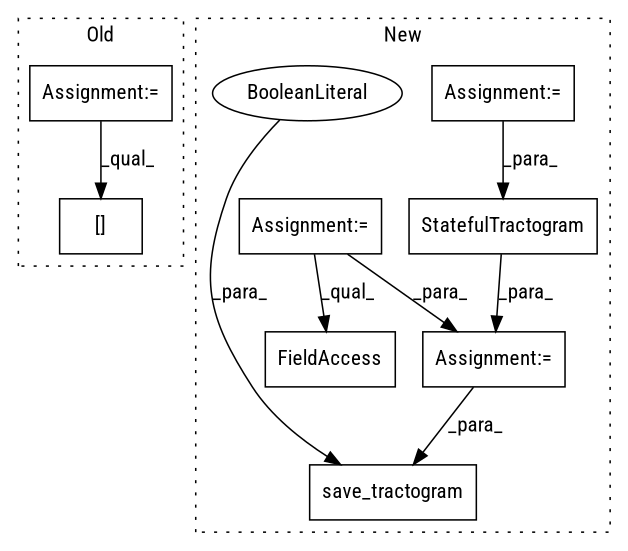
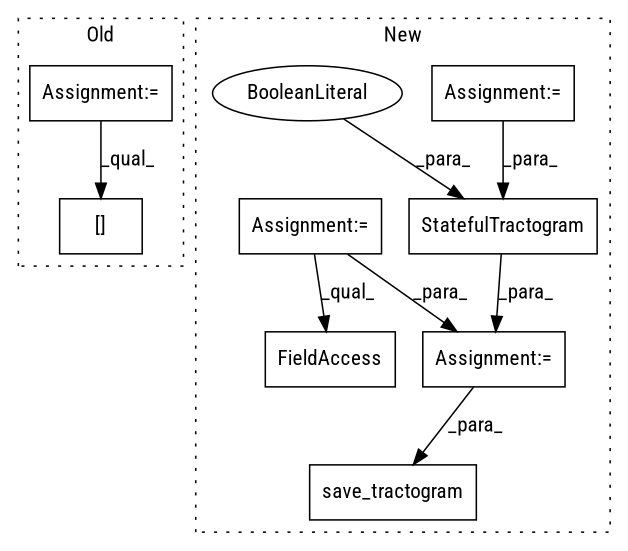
  digraph {
    fontname="Roboto Condensed"
    node [a=7 fontname="Roboto Condensed" l=1 shape=box]
    edge [fontname="Roboto Condensed"]
    n1 [a=2 l="31,1" label="[]" s="3290,3328"]
    n2 [label="Assignment:=" s=3245]
    n3 [a=32 l="19,1" label=StatefulTractogram s="3511,3572"]
    n4 [a=22 l=11 label=FieldAccess s=3555]
    n5 [label="Assignment:=" s=3510]
    n6 [label="Assignment:=" s=3396]
    n7 [l=5 label="Assignment:=" s=2455]
    n8 [a=32 l="16,1" label=save_tractogram s="3579,3614"]
    n9 [a=9 l=5 label=BooleanLiteral s=3609 shape=ellipse]
    subgraph cluster_1 {
      label=Old
      style=dotted
      n1
      n2
    }
    subgraph cluster_2 {
      label=New
      style=dotted
      n3
      n4
      n5
      n6
      n7
      n8
      n9
    }
    n2 -> n1 [label=_qual_]
    n3 -> n5 [label=_para_]
    n5 -> n8 [label=_para_]
    n6 -> n3 [label=_para_]
    n7 -> n4 [label=_qual_]
    n7 -> n5 [label=_para_]
-   n9 -> n8 [label=_para_]
+   n9 -> n3 [label=_para_]
  }
